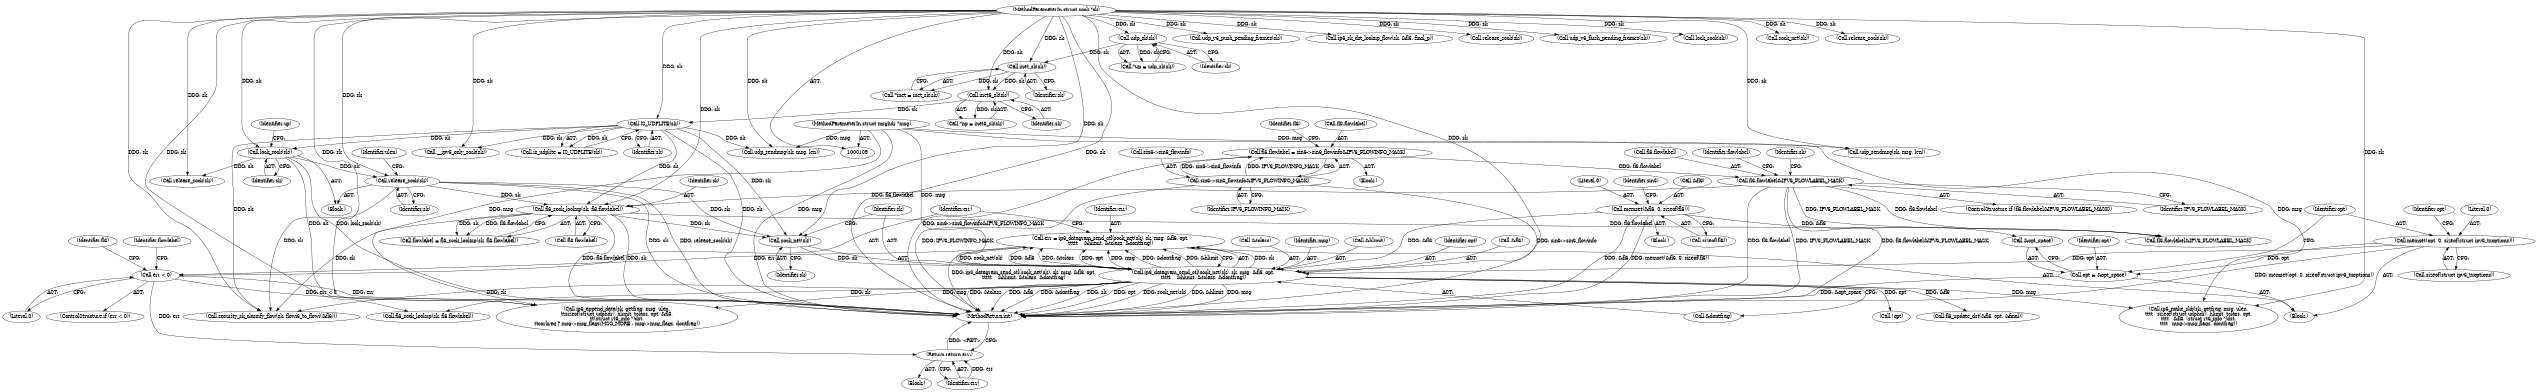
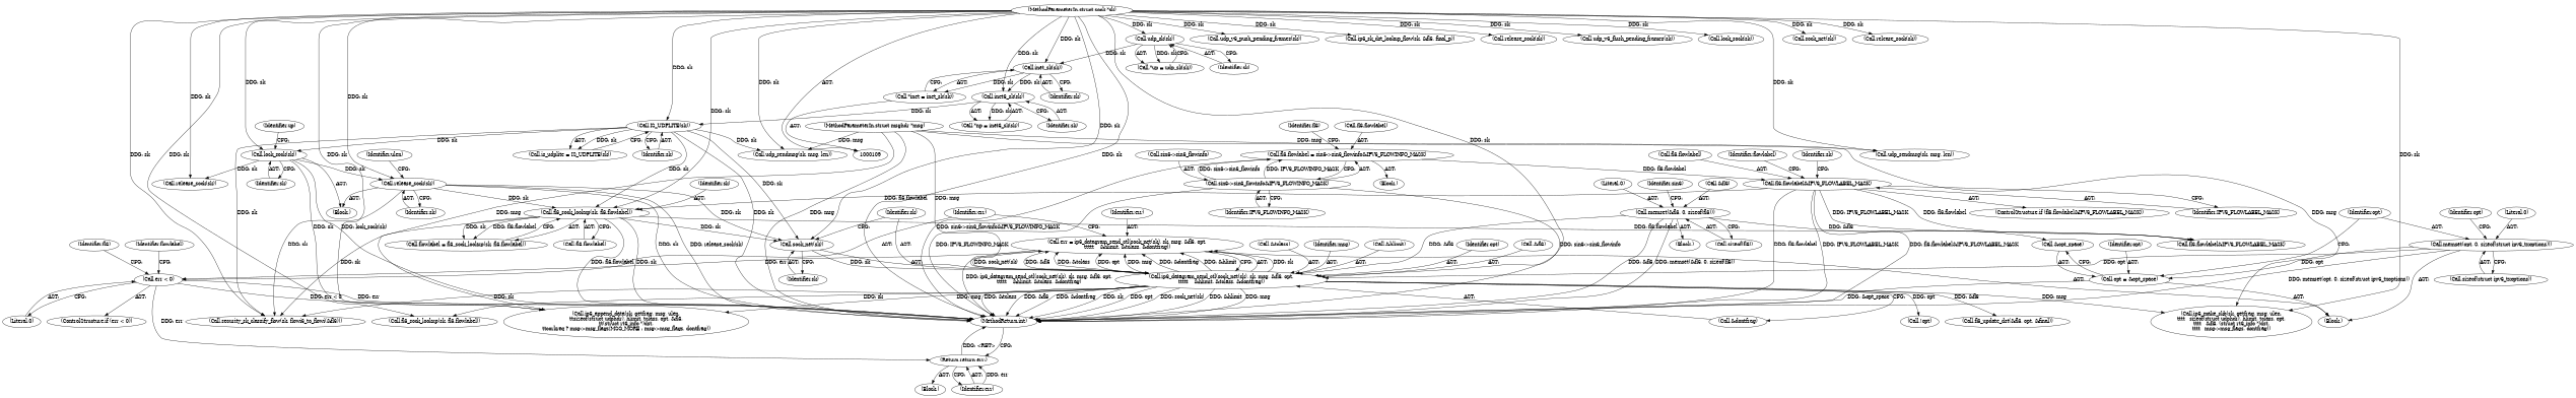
  digraph {
    n1 [label="(Call,err = ip6_datagram_send_ctl(sock_net(sk), sk, msg, &fl6, opt,\n\t\t\t\t\t    &hlimit, &tclass, &dontfrag))"]
    n2 [label="(Call,ip6_datagram_send_ctl(sock_net(sk), sk, msg, &fl6, opt,\n\t\t\t\t\t    &hlimit, &tclass, &dontfrag))"]
    n3 [label="(Call,err < 0)"]
    n4 [label="(MethodReturn,int)"]
    n5 [label="(Block,)"]
    n6 [label="(Call,fl6_sock_lookup(sk, fl6.flowlabel))"]
    n7 [label="(Call,security_sk_classify_flow(sk, flowi6_to_flowi(&fl6)))"]
    n8 [label="(Call,&dontfrag)"]
    n9 [label="(Call,ip6_append_data(sk, getfrag, msg, ulen,\n\t\tsizeof(struct udphdr), hlimit, tclass, opt, &fl6,\n\t\t(struct rt6_info *)dst,\n\t\tcorkreq ? msg->msg_flags|MSG_MORE : msg->msg_flags, dontfrag))"]
    n10 [label="(Call,ip6_make_skb(sk, getfrag, msg, ulen,\n\t\t\t\t   sizeof(struct udphdr), hlimit, tclass, opt,\n\t\t\t\t   &fl6, (struct rt6_info *)dst,\n\t\t\t\t   msg->msg_flags, dontfrag))"]
    n11 [label="(Call,fl6_update_dst(&fl6, opt, &final))"]
    n12 [label="(Call,!opt)"]
    n13 [label="(Return,return err;)"]
    n14 [label="(Literal,0)"]
    n15 [label="(ControlStructure,if (err < 0))"]
    n16 [label="(Call,sock_net(sk))"]
    n17 [label="(Identifier,sk)"]
    n18 [label="(Call,IS_UDPLITE(sk))"]
    n19 [label="(Call,fl6_sock_lookup(sk, fl6.flowlabel))"]
    n20 [label="(Call,lock_sock(sk))"]
    n21 [label="(Call,is_udplite = IS_UDPLITE(sk))"]
-   n22 [label="(Call,__ipv6_only_sock(sk))"]
    n23 [label="(Identifier,sk)"]
    n24 [label="(Call,udp_sendmsg(sk, msg, len))"]
    n25 [label="(Call,flowlabel = fl6_sock_lookup(sk, fl6.flowlabel))"]
    n26 [label="(Call,fl6.flowlabel&IPV6_FLOWLABEL_MASK)"]
    n27 [label="(Call,fl6.flowlabel)"]
    n28 [label="(Call,release_sock(sk))"]
    n29 [label="(Call,release_sock(sk))"]
    n30 [label="(Block,)"]
    n31 [label="(Identifier,sk)"]
    n32 [label="(Call,inet6_sk(sk))"]
    n33 [label="(Call,*np = inet6_sk(sk))"]
    n34 [label="(Identifier,sk)"]
    n35 [label="(Call,inet_sk(sk))"]
    n36 [label="(Identifier,sk)"]
    n37 [label="(Call,*inet = inet_sk(sk))"]
    n38 [label="(Call,udp_sk(sk))"]
    n39 [label="(Call,*up = udp_sk(sk))"]
    n40 [label="(Identifier,sk)"]
    n41 [label="(MethodParameterIn,struct sock *sk)"]
    n42 [label="(Call,udp_v6_push_pending_frames(sk))"]
    n43 [label="(Call,ip6_sk_dst_lookup_flow(sk, &fl6, final_p))"]
    n44 [label="(Call,release_sock(sk))"]
    n45 [label="(Call,udp_v6_flush_pending_frames(sk))"]
    n46 [label="(Call,lock_sock(sk))"]
    n47 [label="(Call,udp_sendmsg(sk, msg, len))"]
    n48 [label="(Call,sock_net(sk))"]
    n49 [label="(Call,release_sock(sk))"]
    1000109
    n51 [label="(Identifier,sk)"]
    n52 [label="(Call,fl6.flowlabel&IPV6_FLOWLABEL_MASK)"]
    n53 [label="(ControlStructure,if (fl6.flowlabel&IPV6_FLOWLABEL_MASK))"]
    n54 [label="(Identifier,IPV6_FLOWLABEL_MASK)"]
    n55 [label="(Call,fl6.flowlabel = sin6->sin6_flowinfo&IPV6_FLOWINFO_MASK)"]
    n56 [label="(Call,sin6->sin6_flowinfo&IPV6_FLOWINFO_MASK)"]
    n57 [label="(Block,)"]
    n58 [label="(Identifier,IPV6_FLOWINFO_MASK)"]
    n59 [label="(MethodParameterIn,struct msghdr *msg)"]
    n60 [label="(Call,memset(&fl6, 0, sizeof(fl6)))"]
    n61 [label="(Block,)"]
    n62 [label="(Call,sizeof(fl6))"]
    n63 [label="(Call,&opt_space)"]
    n64 [label="(Call,memset(opt, 0, sizeof(struct ipv6_txoptions)))"]
    n65 [label="(Call,sizeof(struct ipv6_txoptions))"]
    n66 [label="(Call,opt = &opt_space)"]
    n67 [label="(Block,)"]
    n68 [label="(Identifier,err)"]
    n69 [label="(Identifier,opt)"]
    n70 [label="(Call,&tclass)"]
    n71 [label="(Identifier,flowlabel)"]
    n72 [label="(Call,&fl6)"]
    n73 [label="(Identifier,err)"]
    n74 [label="(Identifier,ulen)"]
    n75 [label="(Identifier,sk)"]
    n76 [label="(Identifier,sk)"]
    n77 [label="(Identifier,sk)"]
    n78 [label="(Identifier,fl6)"]
    n79 [label="(Literal,0)"]
    n80 [label="(Identifier,msg)"]
    n81 [label="(Literal,0)"]
    n82 [label="(Call,&hlimit)"]
    n83 [label="(Call,fl6.flowlabel)"]
    n84 [label="(Identifier,opt)"]
    n85 [label="(Identifier,err)"]
    n86 [label="(Identifier,fl6)"]
    n87 [label="(Identifier,opt)"]
    n88 [label="(Identifier,flowlabel)"]
    n89 [label="(Identifier,sin6)"]
    n90 [label="(Identifier,opt)"]
    n91 [label="(Call,&fl6)"]
    n92 [label="(Call,fl6.flowlabel)"]
    n93 [label="(Call,sin6->sin6_flowinfo)"]
    n94 [label="(Identifier,up)"]
    n1 -> n2 [label="CFG: "]
    n1 -> n3 [label="DDG: err"]
    n1 -> n4 [label="DDG: ip6_datagram_send_ctl(sock_net(sk), sk, msg, &fl6, opt,\n\t\t\t\t\t    &hlimit, &tclass, &dontfrag)"]
    n1 -> n5 [label="AST: "]
    n2 -> n1 [label="AST: "]
    n2 -> n1 [label="DDG: sk"]
    n2 -> n1 [label="DDG: sock_net(sk)"]
    n2 -> n1 [label="DDG: &fl6"]
    n2 -> n1 [label="DDG: &tclass"]
    n2 -> n1 [label="DDG: opt"]
    n2 -> n1 [label="DDG: msg"]
    n2 -> n1 [label="DDG: &dontfrag"]
    n2 -> n1 [label="DDG: &hlimit"]
    n2 -> n4 [label="DDG: msg"]
    n2 -> n4 [label="DDG: &tclass"]
    n2 -> n4 [label="DDG: &fl6"]
    n2 -> n4 [label="DDG: &dontfrag"]
    n2 -> n4 [label="DDG: sk"]
    n2 -> n4 [label="DDG: opt"]
    n2 -> n4 [label="DDG: sock_net(sk)"]
    n2 -> n4 [label="DDG: &hlimit"]
    n2 -> n6 [label="DDG: sk"]
    n2 -> n7 [label="DDG: sk"]
    n2 -> n8 [label="CFG: "]
    n2 -> n9 [label="DDG: msg"]
    n2 -> n10 [label="DDG: msg"]
    n2 -> n11 [label="DDG: &fl6"]
    n2 -> n12 [label="DDG: opt"]
    n3 -> n4 [label="DDG: err < 0"]
    n3 -> n4 [label="DDG: err"]
    n3 -> n13 [label="DDG: err"]
    n3 -> n14 [label="CFG: "]
    n3 -> n15 [label="AST: "]
    n4 -> n13 [label="CFG: "]
    n8 -> n2 [label="AST: "]
    n13 -> n4 [label="DDG: <RET>"]
    n13 -> n67 [label="AST: "]
    n13 -> n68 [label="CFG: "]
    n14 -> n3 [label="AST: "]
    n16 -> n2 [label="AST: "]
    n16 -> n2 [label="DDG: sk"]
    n16 -> n17 [label="CFG: "]
    n17 -> n16 [label="AST: "]
    n18 -> n4 [label="DDG: sk"]
    n18 -> n7 [label="DDG: sk"]
    n18 -> n16 [label="DDG: sk"]
    n18 -> n19 [label="DDG: sk"]
    n18 -> n20 [label="DDG: sk"]
    n18 -> n21 [label="AST: "]
    n18 -> n21 [label="DDG: sk"]
-   n18 -> n22 [label="DDG: sk"]
    n18 -> n23 [label="CFG: "]
    n18 -> n24 [label="DDG: sk"]
    n19 -> n4 [label="DDG: sk"]
    n19 -> n4 [label="DDG: fl6.flowlabel"]
    n19 -> n7 [label="DDG: sk"]
    n19 -> n16 [label="DDG: sk"]
    n19 -> n25 [label="AST: "]
    n19 -> n25 [label="DDG: sk"]
    n19 -> n25 [label="DDG: fl6.flowlabel"]
    n19 -> n26 [label="DDG: fl6.flowlabel"]
    n19 -> n27 [label="CFG: "]
    n20 -> n4 [label="DDG: lock_sock(sk)"]
    n20 -> n9 [label="DDG: sk"]
    n20 -> n28 [label="DDG: sk"]
    n20 -> n29 [label="DDG: sk"]
    n20 -> n30 [label="AST: "]
    n20 -> n31 [label="CFG: "]
    n21 -> n18 [label="CFG: "]
    n23 -> n18 [label="AST: "]
    n25 -> n19 [label="CFG: "]
    n27 -> n19 [label="AST: "]
    n28 -> n4 [label="DDG: sk"]
    n28 -> n4 [label="DDG: release_sock(sk)"]
    n28 -> n7 [label="DDG: sk"]
    n28 -> n16 [label="DDG: sk"]
    n28 -> n19 [label="DDG: sk"]
    n28 -> n30 [label="AST: "]
    n28 -> n51 [label="CFG: "]
    n31 -> n20 [label="AST: "]
    n32 -> n18 [label="DDG: sk"]
    n32 -> n33 [label="AST: "]
    n32 -> n33 [label="DDG: sk"]
    n32 -> n34 [label="CFG: "]
    n33 -> n32 [label="AST: "]
    n34 -> n32 [label="AST: "]
    n35 -> n32 [label="DDG: sk"]
    n35 -> n36 [label="CFG: "]
    n35 -> n37 [label="AST: "]
    n35 -> n37 [label="DDG: sk"]
    n36 -> n35 [label="AST: "]
    n37 -> n35 [label="CFG: "]
    n38 -> n35 [label="DDG: sk"]
    n38 -> n39 [label="AST: "]
    n38 -> n39 [label="DDG: sk"]
    n38 -> n40 [label="CFG: "]
    n39 -> n38 [label="CFG: "]
    n40 -> n38 [label="AST: "]
    n41 -> n2 [label="DDG: sk"]
    n41 -> n4 [label="DDG: sk"]
    n41 -> n6 [label="DDG: sk"]
    n41 -> n7 [label="DDG: sk"]
    n41 -> n9 [label="DDG: sk"]
    n41 -> n10 [label="DDG: sk"]
    n41 -> n16 [label="DDG: sk"]
    n41 -> n18 [label="DDG: sk"]
    n41 -> n19 [label="DDG: sk"]
    n41 -> n20 [label="DDG: sk"]
-   n41 -> n22 [label="DDG: sk"]
    n41 -> n24 [label="DDG: sk"]
    n41 -> n28 [label="DDG: sk"]
    n41 -> n29 [label="DDG: sk"]
    n41 -> n32 [label="DDG: sk"]
    n41 -> n35 [label="DDG: sk"]
    n41 -> n38 [label="DDG: sk"]
    n41 -> n42 [label="DDG: sk"]
    n41 -> n43 [label="DDG: sk"]
    n41 -> n44 [label="DDG: sk"]
    n41 -> n45 [label="DDG: sk"]
    n41 -> n46 [label="DDG: sk"]
    n41 -> n47 [label="DDG: sk"]
    n41 -> n48 [label="DDG: sk"]
    n41 -> n49 [label="DDG: sk"]
    n41 -> 1000109 [label="AST: "]
    n51 -> n28 [label="AST: "]
    n52 -> n4 [label="DDG: fl6.flowlabel&IPV6_FLOWLABEL_MASK"]
    n52 -> n4 [label="DDG: fl6.flowlabel"]
    n52 -> n4 [label="DDG: IPV6_FLOWLABEL_MASK"]
    n52 -> n19 [label="DDG: fl6.flowlabel"]
    n52 -> n26 [label="DDG: fl6.flowlabel"]
    n52 -> n26 [label="DDG: IPV6_FLOWLABEL_MASK"]
    n52 -> n53 [label="AST: "]
    n52 -> n54 [label="CFG: "]
    n54 -> n52 [label="AST: "]
    n55 -> n4 [label="DDG: sin6->sin6_flowinfo&IPV6_FLOWINFO_MASK"]
    n55 -> n52 [label="DDG: fl6.flowlabel"]
    n55 -> n56 [label="CFG: "]
    n55 -> n57 [label="AST: "]
    n56 -> n4 [label="DDG: sin6->sin6_flowinfo"]
    n56 -> n4 [label="DDG: IPV6_FLOWINFO_MASK"]
    n56 -> n55 [label="AST: "]
    n56 -> n55 [label="DDG: sin6->sin6_flowinfo"]
    n56 -> n55 [label="DDG: IPV6_FLOWINFO_MASK"]
    n56 -> n58 [label="CFG: "]
    n58 -> n56 [label="AST: "]
    n59 -> n2 [label="DDG: msg"]
    n59 -> n4 [label="DDG: msg"]
    n59 -> n9 [label="DDG: msg"]
    n59 -> n10 [label="DDG: msg"]
    n59 -> n24 [label="DDG: msg"]
    n59 -> n47 [label="DDG: msg"]
-   n59 -> 1000109 [label="AST: "]
+   n37 -> 1000109 [label="AST: "]
    n60 -> n2 [label="DDG: &fl6"]
    n60 -> n4 [label="DDG: &fl6"]
    n60 -> n4 [label="DDG: memset(&fl6, 0, sizeof(fl6))"]
    n60 -> n61 [label="AST: "]
    n60 -> n62 [label="CFG: "]
    n60 -> n63 [label="DDG: &fl6"]
    n62 -> n60 [label="AST: "]
    n63 -> n66 [label="AST: "]
    n64 -> n2 [label="DDG: opt"]
    n64 -> n4 [label="DDG: memset(opt, 0, sizeof(struct ipv6_txoptions))"]
    n64 -> n5 [label="AST: "]
    n64 -> n65 [label="CFG: "]
    n64 -> n66 [label="DDG: opt"]
    n65 -> n64 [label="AST: "]
    n66 -> n4 [label="DDG: &opt_space"]
    n66 -> n5 [label="AST: "]
    n66 -> n63 [label="CFG: "]
    n68 -> n13 [label="AST: "]
    n68 -> n13 [label="DDG: err"]
    n69 -> n66 [label="AST: "]
    n70 -> n2 [label="AST: "]
    n71 -> n52 [label="CFG: "]
    n72 -> n60 [label="AST: "]
    n73 -> n1 [label="AST: "]
    n74 -> n28 [label="CFG: "]
    n75 -> n19 [label="AST: "]
    n76 -> n52 [label="CFG: "]
    n77 -> n2 [label="AST: "]
    n77 -> n16 [label="CFG: "]
    n78 -> n3 [label="CFG: "]
    n79 -> n64 [label="AST: "]
    n80 -> n2 [label="AST: "]
    n81 -> n60 [label="AST: "]
    n82 -> n2 [label="AST: "]
    n83 -> n55 [label="AST: "]
    n84 -> n64 [label="AST: "]
    n84 -> n66 [label="CFG: "]
    n85 -> n1 [label="CFG: "]
    n85 -> n3 [label="AST: "]
    n86 -> n55 [label="CFG: "]
    n87 -> n2 [label="AST: "]
    n88 -> n3 [label="CFG: "]
    n89 -> n60 [label="CFG: "]
    n90 -> n64 [label="CFG: "]
    n91 -> n2 [label="AST: "]
    n92 -> n52 [label="AST: "]
    n93 -> n56 [label="AST: "]
    n94 -> n20 [label="CFG: "]
  }
